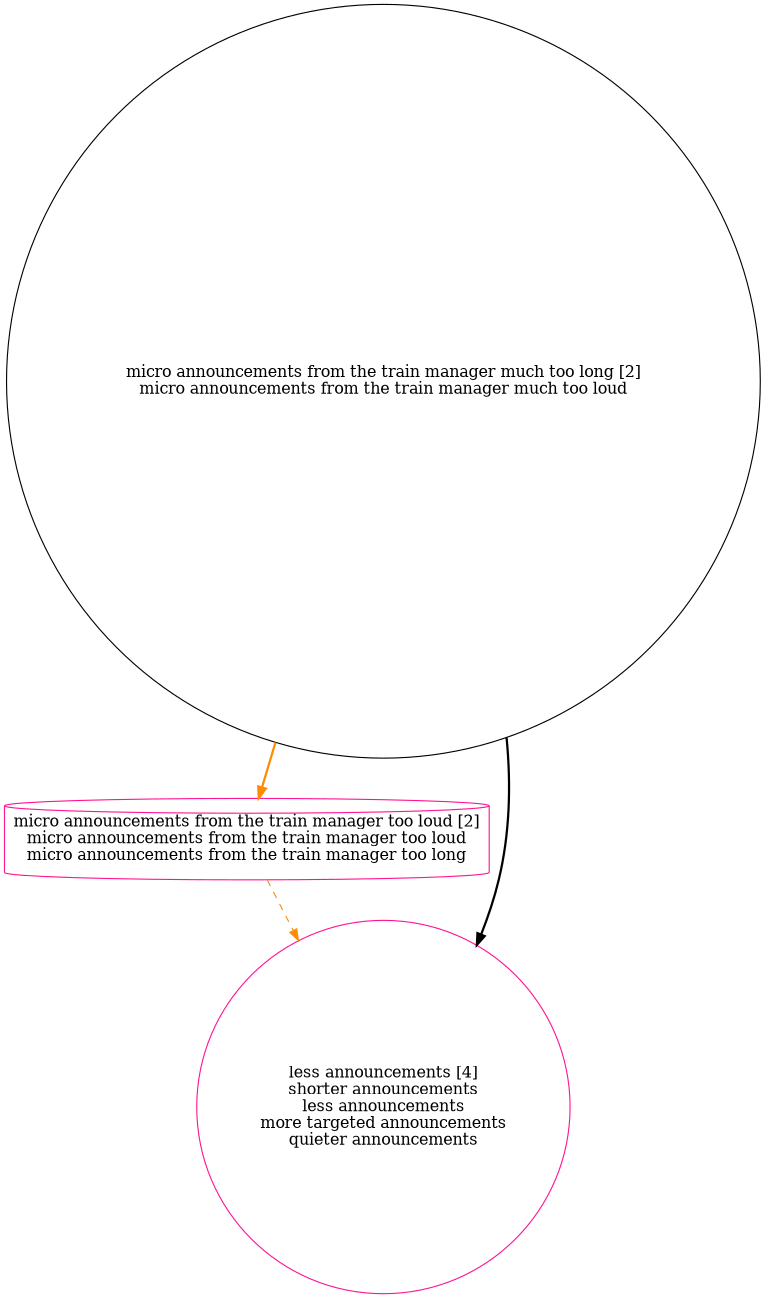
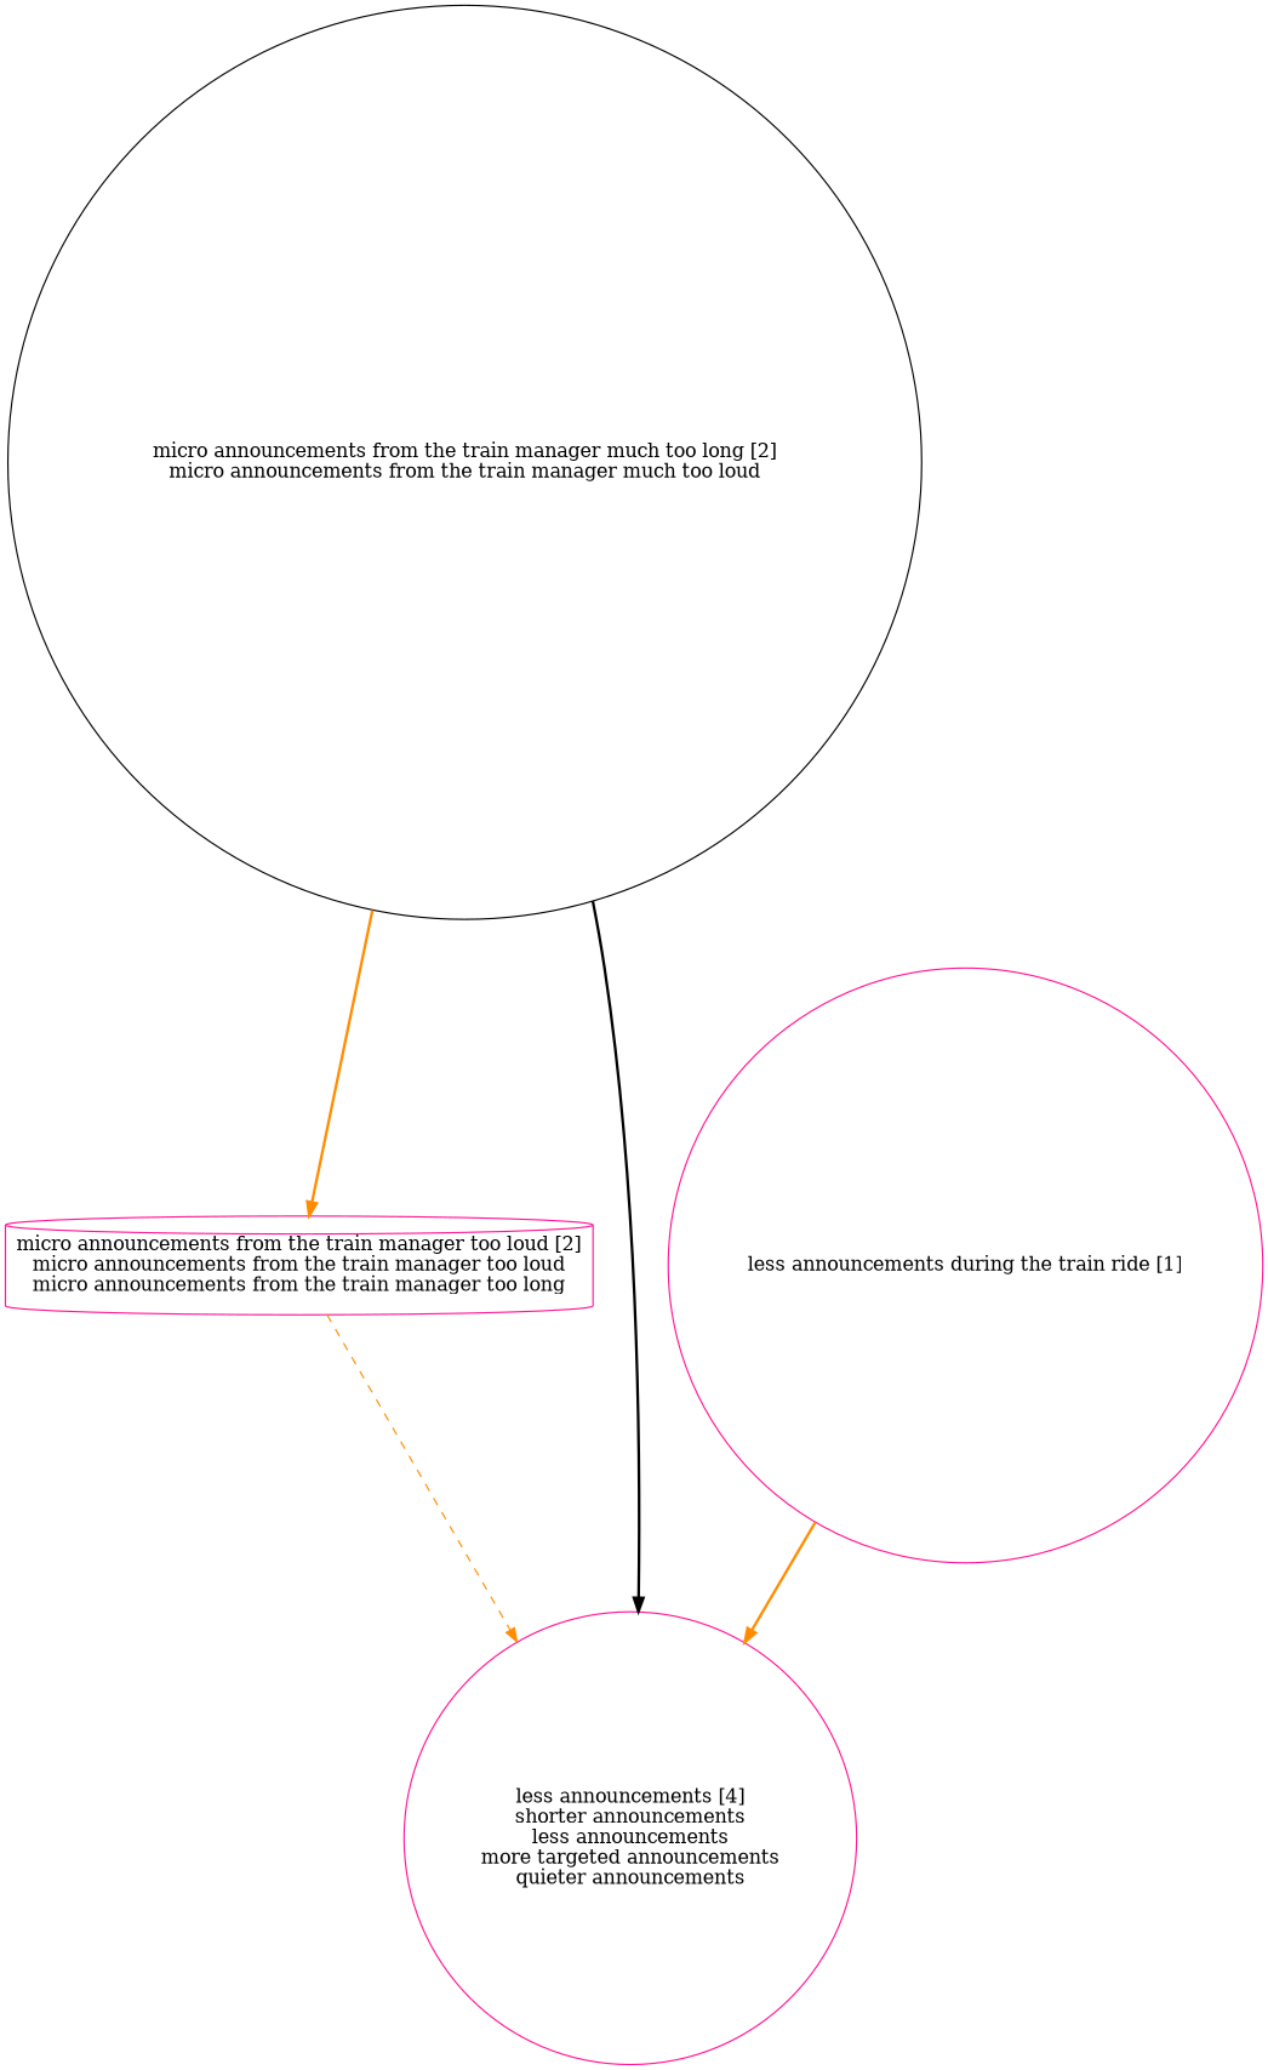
  digraph {
    node [color=deeppink shape=circle]
    edge [color=darkorange style=bold]
    "micro announcements from the train manager too loud [2]\nmicro announcements from the train manager too loud\nmicro announcements from the train manager too long" [shape=cylinder]
    "less announcements [4]\nshorter announcements\nless announcements\nmore targeted announcements\nquieter announcements"
    "micro announcements from the train manager much too long [2]\nmicro announcements from the train manager much too loud" [color=black]
+   "less announcements during the train ride [1]"
    "micro announcements from the train manager too loud [2]\nmicro announcements from the train manager too loud\nmicro announcements from the train manager too long" -> "less announcements [4]\nshorter announcements\nless announcements\nmore targeted announcements\nquieter announcements" [style=dashed]
    "micro announcements from the train manager much too long [2]\nmicro announcements from the train manager much too loud" -> "micro announcements from the train manager too loud [2]\nmicro announcements from the train manager too loud\nmicro announcements from the train manager too long"
    "micro announcements from the train manager much too long [2]\nmicro announcements from the train manager much too loud" -> "less announcements [4]\nshorter announcements\nless announcements\nmore targeted announcements\nquieter announcements" [color=black]
+   "less announcements during the train ride [1]" -> "less announcements [4]\nshorter announcements\nless announcements\nmore targeted announcements\nquieter announcements"
  }
